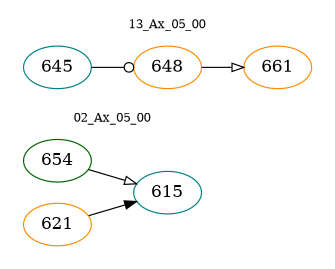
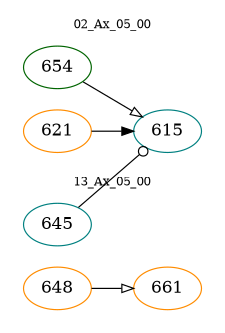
  digraph {
    rankdir=LR
    node [color=darkorange]
    edge [arrowhead=onormal color=black]
    n1 [color=darkgreen label=654]
    n2 [color=teal label=615]
    n3 [label=621]
    n4 [color=teal label=645]
    n5 [label=648]
    n6 [label=661]
    subgraph cluster_1 {
      color=white
      fontsize=10
      label="02_Ax_05_00"
      n1
      n2
      n3
    }
    subgraph cluster_2 {
      color=white
      fontsize=10
      label="13_Ax_05_00"
      n4
      n5
      n6
    }
    n1 -> n2
    n3 -> n2 [arrowhead=normal]
-   n4 -> n5 [arrowhead=odot]
+   n4 -> n2 [arrowhead=odot]
    n5 -> n6
  }
